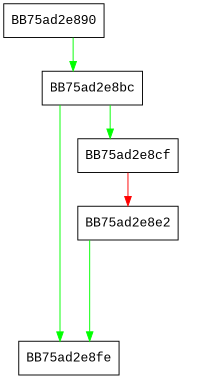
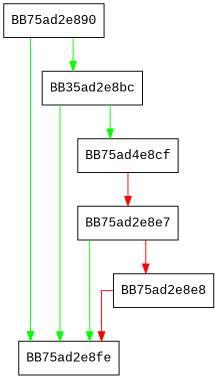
  digraph {
    fontname="Liberation Mono"
    splines=ortho
    node [fontname="Liberation Mono" shape=box]
    edge [color=green fontname="Liberation Mono"]
    BB75ad2e890
    BB75ad2e8fe
-   BB75ad2e8bc
-   BB75ad2e8cf
-   BB75ad2e8e2
+   BB75ad2e8bc [label=BB35ad2e8bc]
+   BB75ad2e8cf [label=BB75ad4e8cf]
+   BB75ad2e8e2 [label=BB75ad2e8e7]
+   BB75ad2e8e8
+   BB75ad2e890 -> BB75ad2e8fe
    BB75ad2e890 -> BB75ad2e8bc
    BB75ad2e8bc -> BB75ad2e8fe
    BB75ad2e8bc -> BB75ad2e8cf
    BB75ad2e8cf -> BB75ad2e8e2 [color=red]
    BB75ad2e8e2 -> BB75ad2e8fe
+   BB75ad2e8e2 -> BB75ad2e8e8 [color=red]
+   BB75ad2e8e8 -> BB75ad2e8fe [color=red]
  }
